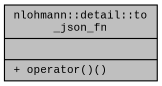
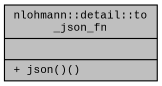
  digraph {
    fontname="Liberation Mono"
-   n1 [color=black fillcolor=grey75 fontcolor=black fontname="Liberation Mono" fontsize=10 height=0.2 label="{nlohmann::detail::to\l_json_fn\n||+ operator()()\l}" shape=record style=filled width=0.4]
+   n1 [color=black fillcolor=grey75 fontcolor=black fontname="Liberation Mono" fontsize=10 height=0.2 label="{nlohmann::detail::to\l_json_fn\n||+ json()()\l}" shape=record style=filled width=0.4]
  }
